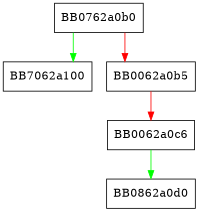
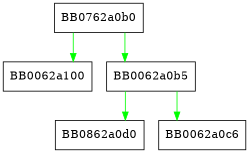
  digraph {
    splines=ortho
    node [shape=box]
    edge [color=green]
    n1 [label=BB0762a0b0]
-   BB0062a100 [label=BB7062a100]
+   BB0062a100
    BB0062a0b5
    n4 [label=BB0862a0d0]
    BB0062a0c6
    n1 -> BB0062a100
-   n1 -> BB0062a0b5 [color=red]
-   BB0062a0c6 -> n4
-   BB0062a0b5 -> BB0062a0c6 [color=red]
+   n1 -> BB0062a0b5
+   BB0062a0b5 -> n4
+   BB0062a0b5 -> BB0062a0c6
  }
